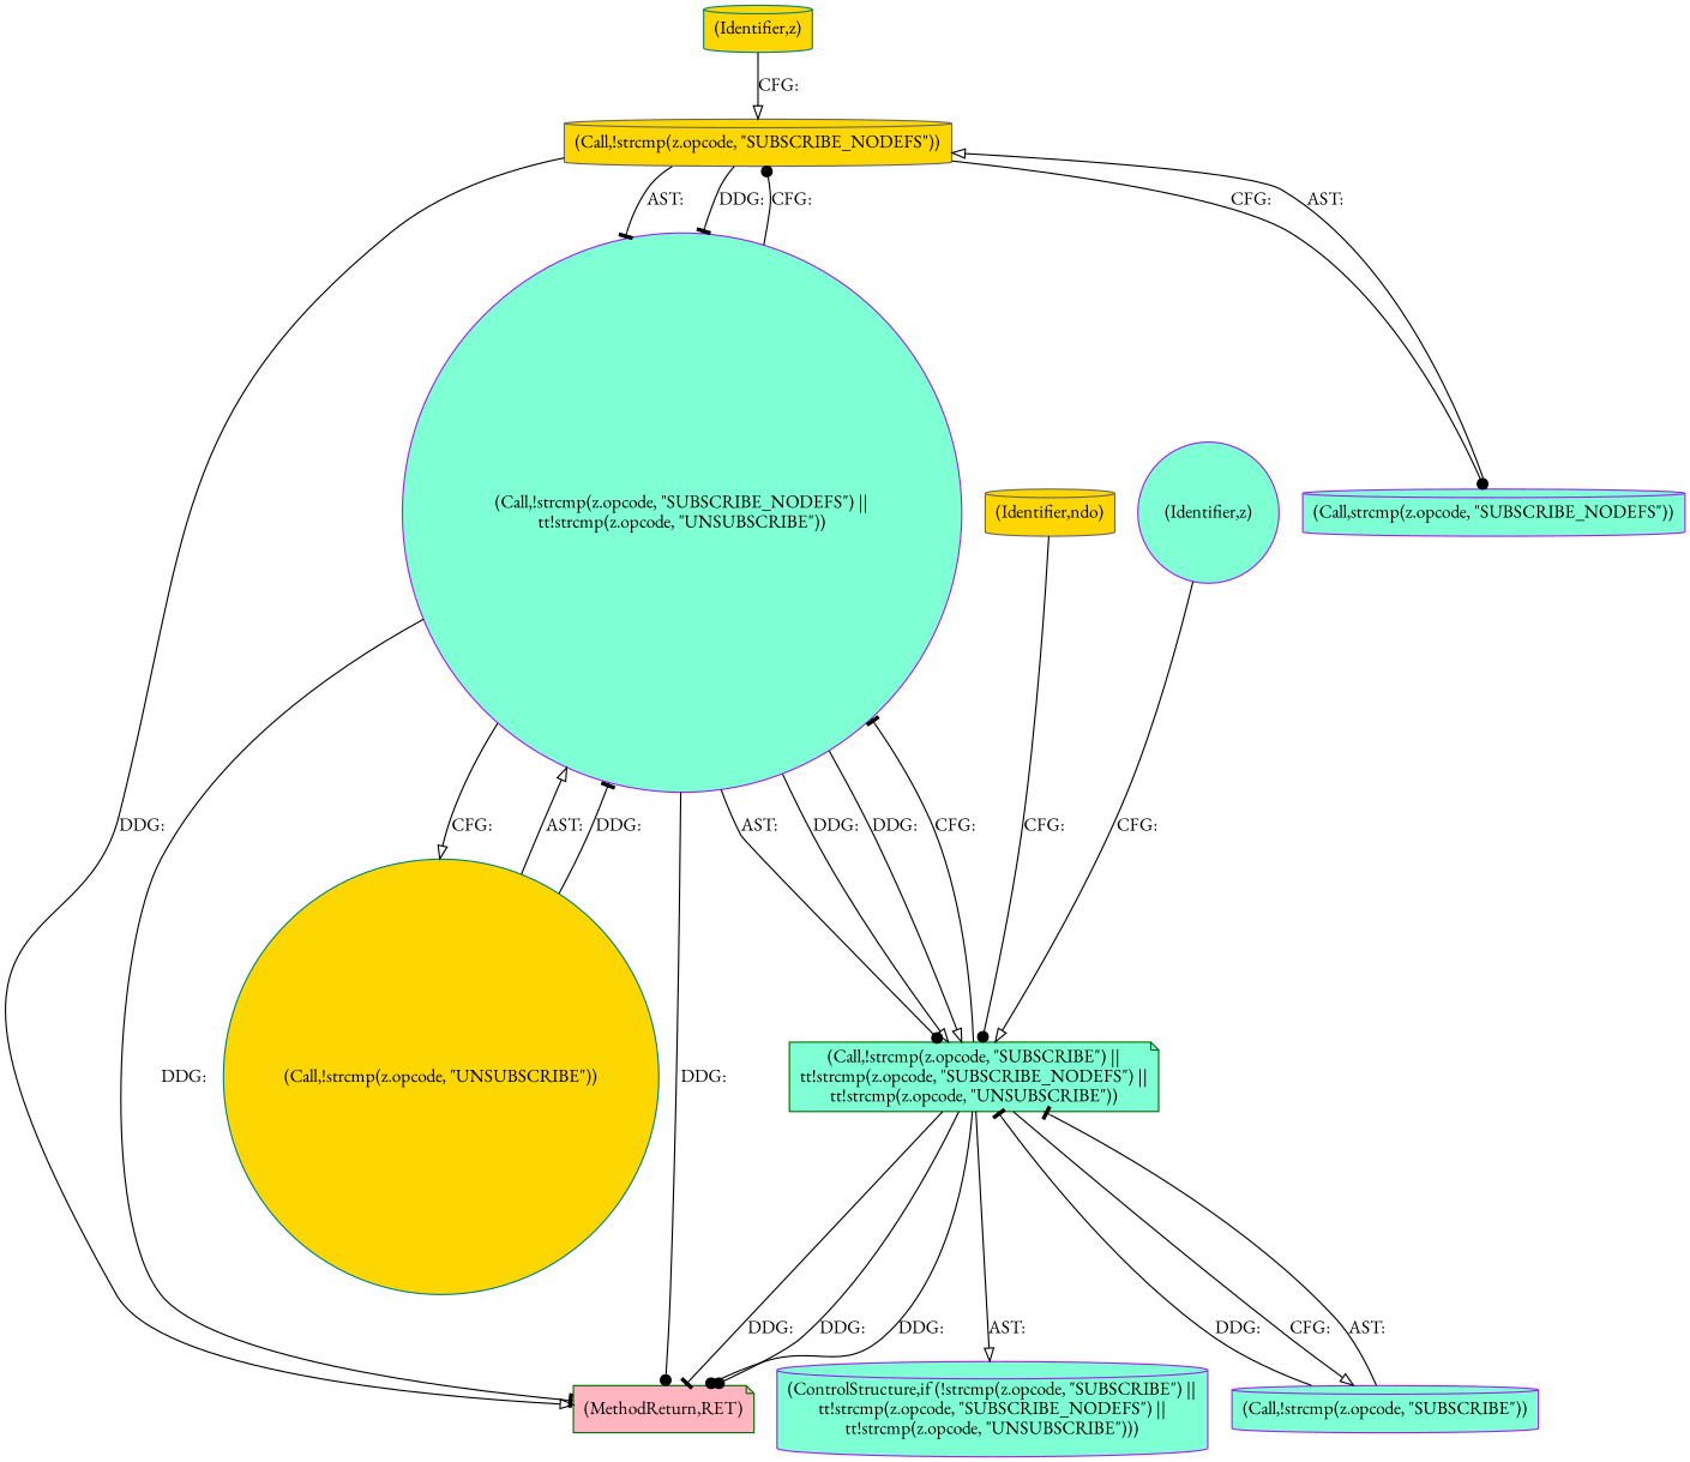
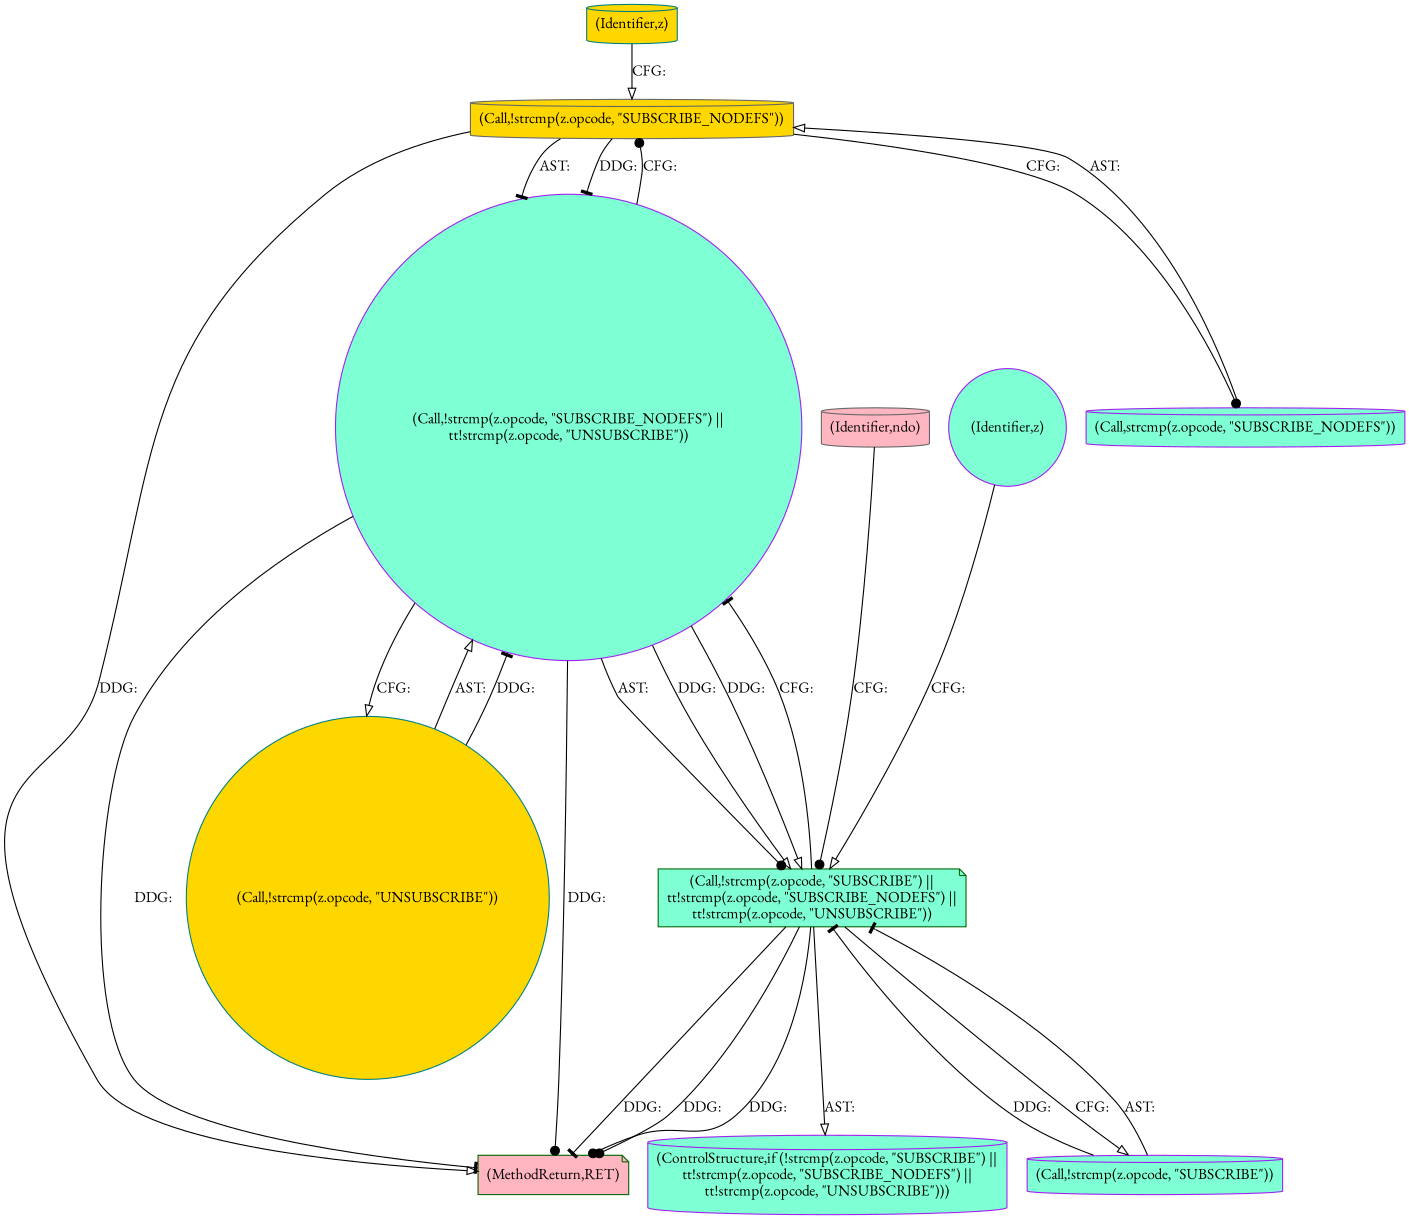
  digraph {
    fontname="EB Garamond"
    node [style=filled fillcolor=aquamarine color=purple shape=cylinder fontname="EB Garamond"]
    edge [arrowhead=onormal fontname="EB Garamond"]
    n1 [label="(Call,!strcmp(z.opcode, \"SUBSCRIBE_NODEFS\"))" fillcolor=gold color=gray40]
    n2 [label="(Call,!strcmp(z.opcode, \"SUBSCRIBE_NODEFS\") ||\n\t\t!strcmp(z.opcode, \"UNSUBSCRIBE\"))" shape=circle]
    n3 [label="(MethodReturn,RET)" fillcolor=lightpink color=darkgreen shape=note]
    n4 [label="(Call,strcmp(z.opcode, \"SUBSCRIBE_NODEFS\"))"]
    n5 [label="(Call,!strcmp(z.opcode, \"SUBSCRIBE\") ||\n\t\t!strcmp(z.opcode, \"SUBSCRIBE_NODEFS\") ||\n\t\t!strcmp(z.opcode, \"UNSUBSCRIBE\"))" color=darkgreen shape=note]
    n6 [label="(Call,!strcmp(z.opcode, \"UNSUBSCRIBE\"))" fillcolor=gold color=teal shape=circle]
    n7 [label="(ControlStructure,if (!strcmp(z.opcode, \"SUBSCRIBE\") ||\n\t\t!strcmp(z.opcode, \"SUBSCRIBE_NODEFS\") ||\n\t\t!strcmp(z.opcode, \"UNSUBSCRIBE\")))"]
    n8 [label="(Call,!strcmp(z.opcode, \"SUBSCRIBE\"))"]
-   n9 [label="(Identifier,ndo)" fillcolor=gold color=gray40]
+   n9 [label="(Identifier,ndo)" fillcolor=lightpink color=gray40]
    n10 [label="(Identifier,z)" fillcolor=gold color=teal]
    n11 [label="(Identifier,z)" shape=circle]
    n1 -> n2 [label="AST: " arrowhead=tee]
    n1 -> n2 [label="DDG: " arrowhead=tee]
    n1 -> n3 [label="DDG: "]
    n1 -> n4 [label="CFG: " arrowhead=dot]
    n2 -> n1 [label="CFG: " arrowhead=dot]
    n2 -> n3 [label="DDG: " arrowhead=tee]
    n2 -> n3 [label="DDG: " arrowhead=dot]
    n2 -> n5 [label="AST: " arrowhead=dot]
    n2 -> n5 [label="DDG: "]
    n2 -> n5 [label="DDG: "]
    n2 -> n6 [label="CFG: "]
    n4 -> n1 [label="AST: "]
    n5 -> n2 [label="CFG: " arrowhead=tee]
    n5 -> n3 [label="DDG: " arrowhead=dot]
    n5 -> n3 [label="DDG: " arrowhead=tee]
    n5 -> n3 [label="DDG: " arrowhead=dot]
    n5 -> n7 [label="AST: "]
    n5 -> n8 [label="CFG: "]
    n6 -> n2 [label="AST: "]
    n6 -> n2 [label="DDG: " arrowhead=tee]
    n8 -> n5 [label="AST: " arrowhead=tee]
    n8 -> n5 [label="DDG: " arrowhead=tee]
    n9 -> n5 [label="CFG: " arrowhead=dot]
    n10 -> n1 [label="CFG: "]
    n11 -> n5 [label="CFG: "]
  }
